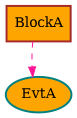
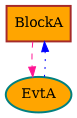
  digraph {
    node [bpid=8 cpu=1 fid=1 fillcolor=orange gid=5 pattern=A penwidth=2 sid=2 style=filled toffs=0 tperiod=100000000]
    edge [type=defdst]
    BlockA [color=brown patexit=1 qlo=1 shape=rectangle type=blockalign]
    EvtA [color=teal par=2 patentry=1 shape=oval type=tmsg]
    BlockA -> EvtA [color=deeppink style=dashed]
+   EvtA -> BlockA [color=blue style=dotted]
  }
